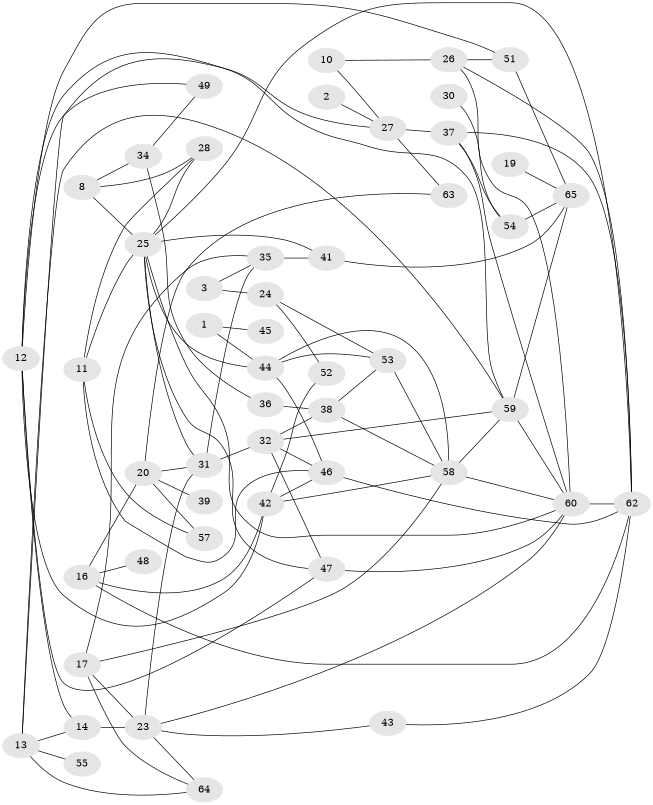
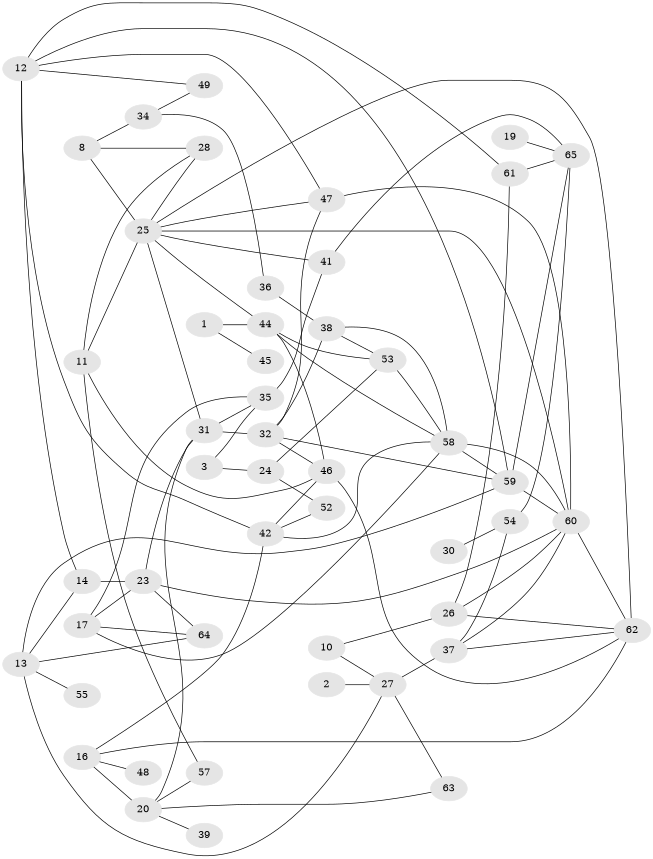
  graph {
    rankdir=LR
    node [color=gray90 style=filled]
    edge [weight=1.0]
    1
    44
    45
    46
    58
    53
    2
    27
    63
    37
    3
    24
    35
    52
    41
    8
    25
    28
    34
    47
    62
    31
    60
    49
    36
    10
    26
-   61 [label=51]
+   61
    11
    57
    12
    14
    42
    59
    23
    65
    13
    55
    64
-   43
    16
    20
    48
    39
    17
    38
    19
    32
    54
    30
    1 -- 44 [weight=2.0]
    1 -- 45
    44 -- 46
    44 -- 58
    44 -- 53
    46 -- 62
    58 -- 60
    58 -- 59
    53 -- 58
    2 -- 27
    27 -- 63
    27 -- 37
    37 -- 62
    37 -- 60
    37 -- 54
    3 -- 24
    3 -- 35
    24 -- 53
    24 -- 52
    35 -- 41
    41 -- 65
    8 -- 25
    8 -- 28
    8 -- 34
    25 -- 44
    25 -- 41
    25 -- 28
    25 -- 47
    25 -- 62
    25 -- 31
    25 -- 60 [weight=2.0]
    34 -- 49
    34 -- 36
    47 -- 60
    31 -- 35
    31 -- 32
    60 -- 62 [weight=2.0]
    36 -- 38
    10 -- 27
    10 -- 26
    26 -- 62
    26 -- 60
    26 -- 61
    61 -- 65
    11 -- 46
    11 -- 25
    11 -- 28
    11 -- 57
    12 -- 47
    12 -- 49
    12 -- 61
    12 -- 14
    12 -- 42
    12 -- 59
    14 -- 23
    42 -- 46
    42 -- 58
    42 -- 52
    59 -- 60
    59 -- 65
    23 -- 31
    23 -- 60
    23 -- 64
-   23 -- 43
    13 -- 27
    13 -- 14
    13 -- 59
    13 -- 55
    13 -- 64 [weight=2.0]
-   43 -- 62
    16 -- 62
    16 -- 42
    16 -- 20
    16 -- 48
    20 -- 63
    20 -- 31
    20 -- 57
    20 -- 39
    17 -- 58
    17 -- 35
    17 -- 23
    17 -- 64
    38 -- 58
    38 -- 53
    19 -- 65 [weight=2.0]
    32 -- 46
    32 -- 47
    32 -- 59
    32 -- 38 [weight=2.0]
    54 -- 65
    30 -- 54
  }
